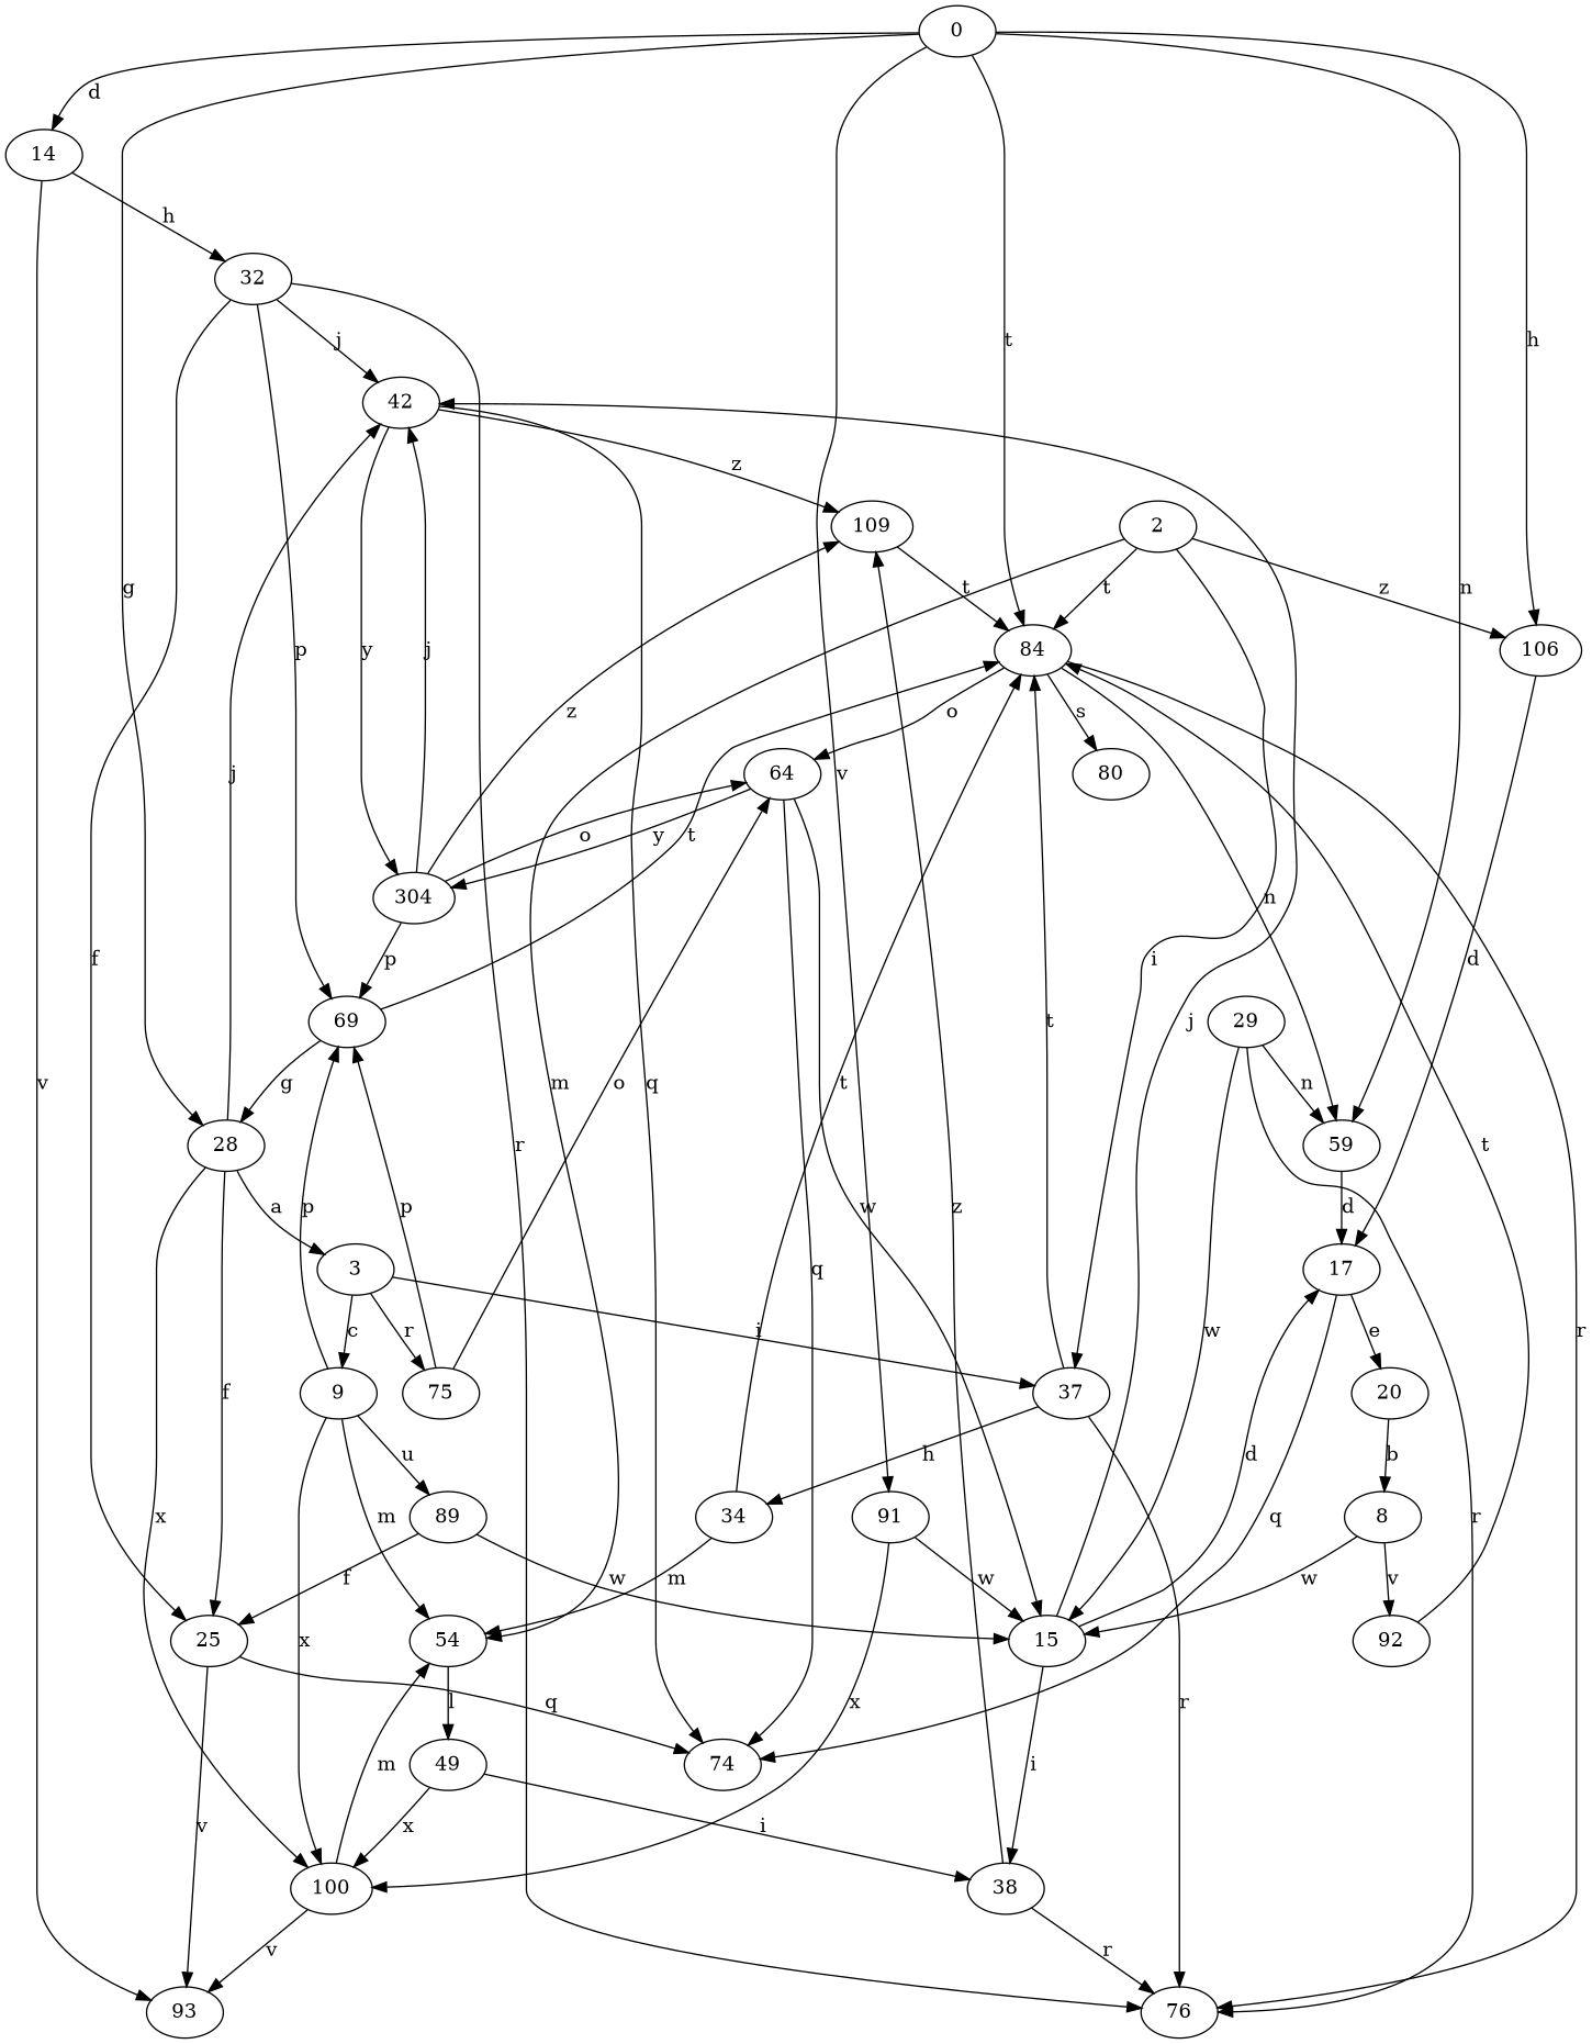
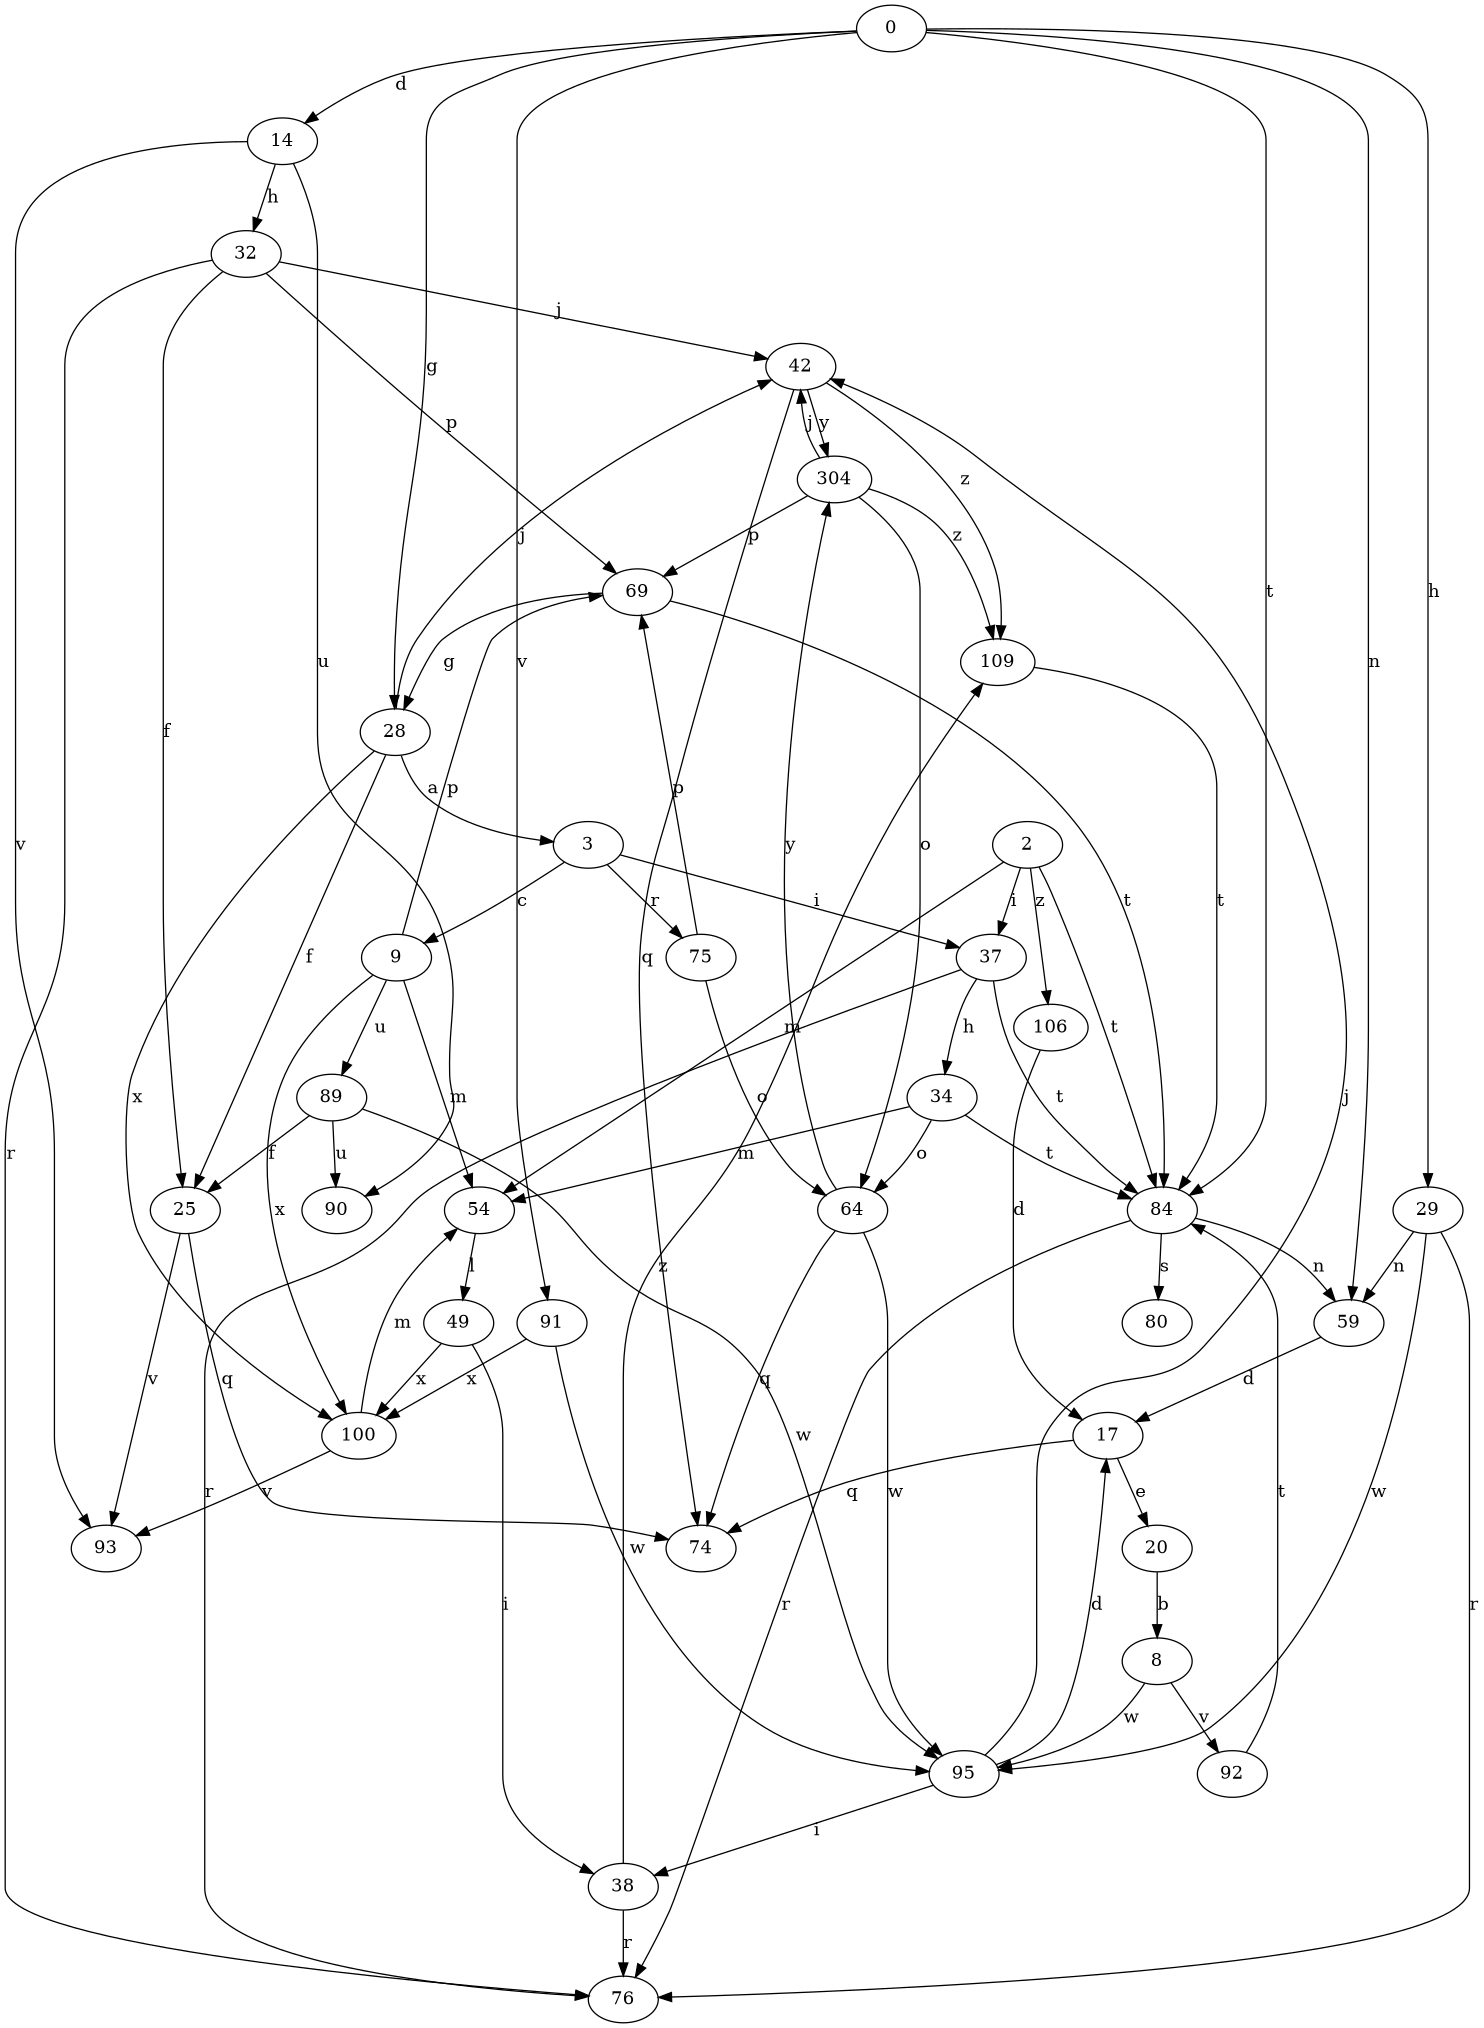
  strict digraph {
    0
    14
    28
    29
    59
    84
    91
    32
+   90
    93
    3
    100
    25
    42
-   95 [label=15]
+   95
    76
    17
    80
    2
    37
    54
    106
    34
    49
    9
    75
    69
    89
    64
    8
    92
    38
    20
    74
    109
    n36 [label=304]
    0 -> 14 [label=d]
    0 -> 28 [label=g]
-   0 -> 106 [label=h]
+   0 -> 29 [label=h]
    0 -> 59 [label=n]
    0 -> 84 [label=t]
    0 -> 91 [label=v]
    14 -> 32 [label=h]
+   14 -> 90 [label=u]
    14 -> 93 [label=v]
    28 -> 3 [label=a]
    28 -> 100 [label=x]
    28 -> 25 [label=f]
    28 -> 42 [label=j]
    29 -> 59 [label=n]
    29 -> 95 [label=w]
    29 -> 76 [label=r]
    59 -> 17 [label=d]
    84 -> 59 [label=n]
    84 -> 76 [label=r]
    84 -> 80 [label=s]
    91 -> 100 [label=x]
    91 -> 95 [label=w]
    32 -> 25 [label=f]
    32 -> 42 [label=j]
    32 -> 76 [label=r]
    32 -> 69 [label=p]
    3 -> 37 [label=i]
    3 -> 9 [label=c]
    3 -> 75 [label=r]
    100 -> 93 [label=v]
    100 -> 54 [label=m]
    25 -> 93 [label=v]
    25 -> 74 [label=q]
    42 -> 74 [label=q]
    42 -> 109 [label=z]
    42 -> n36 [label=y]
    95 -> 42 [label=j]
    95 -> 17 [label=d]
    95 -> 38 [label=i]
    17 -> 20 [label=e]
    17 -> 74 [label=q]
    2 -> 84 [label=t]
    2 -> 37 [label=i]
    2 -> 54 [label=m]
    2 -> 106 [label=z]
    37 -> 84 [label=t]
    37 -> 76 [label=r]
    37 -> 34 [label=h]
    54 -> 49 [label=l]
    106 -> 17 [label=d]
    34 -> 84 [label=t]
    34 -> 54 [label=m]
-   84 -> 64 [label=o]
+   34 -> 64 [label=o]
    49 -> 100 [label=x]
    49 -> 38 [label=i]
    9 -> 100 [label=x]
    9 -> 54 [label=m]
    9 -> 69 [label=p]
    9 -> 89 [label=u]
    75 -> 69 [label=p]
    75 -> 64 [label=o]
    69 -> 28 [label=g]
    69 -> 84 [label=t]
+   89 -> 90 [label=u]
    89 -> 25 [label=f]
    89 -> 95 [label=w]
    64 -> 95 [label=w]
    64 -> 74 [label=q]
    64 -> n36 [label=y]
    8 -> 95 [label=w]
    8 -> 92 [label=v]
    92 -> 84 [label=t]
    38 -> 76 [label=r]
    38 -> 109 [label=z]
    20 -> 8 [label=b]
    109 -> 84 [label=t]
    n36 -> 42 [label=j]
    n36 -> 69 [label=p]
    n36 -> 64 [label=o]
    n36 -> 109 [label=z]
  }
